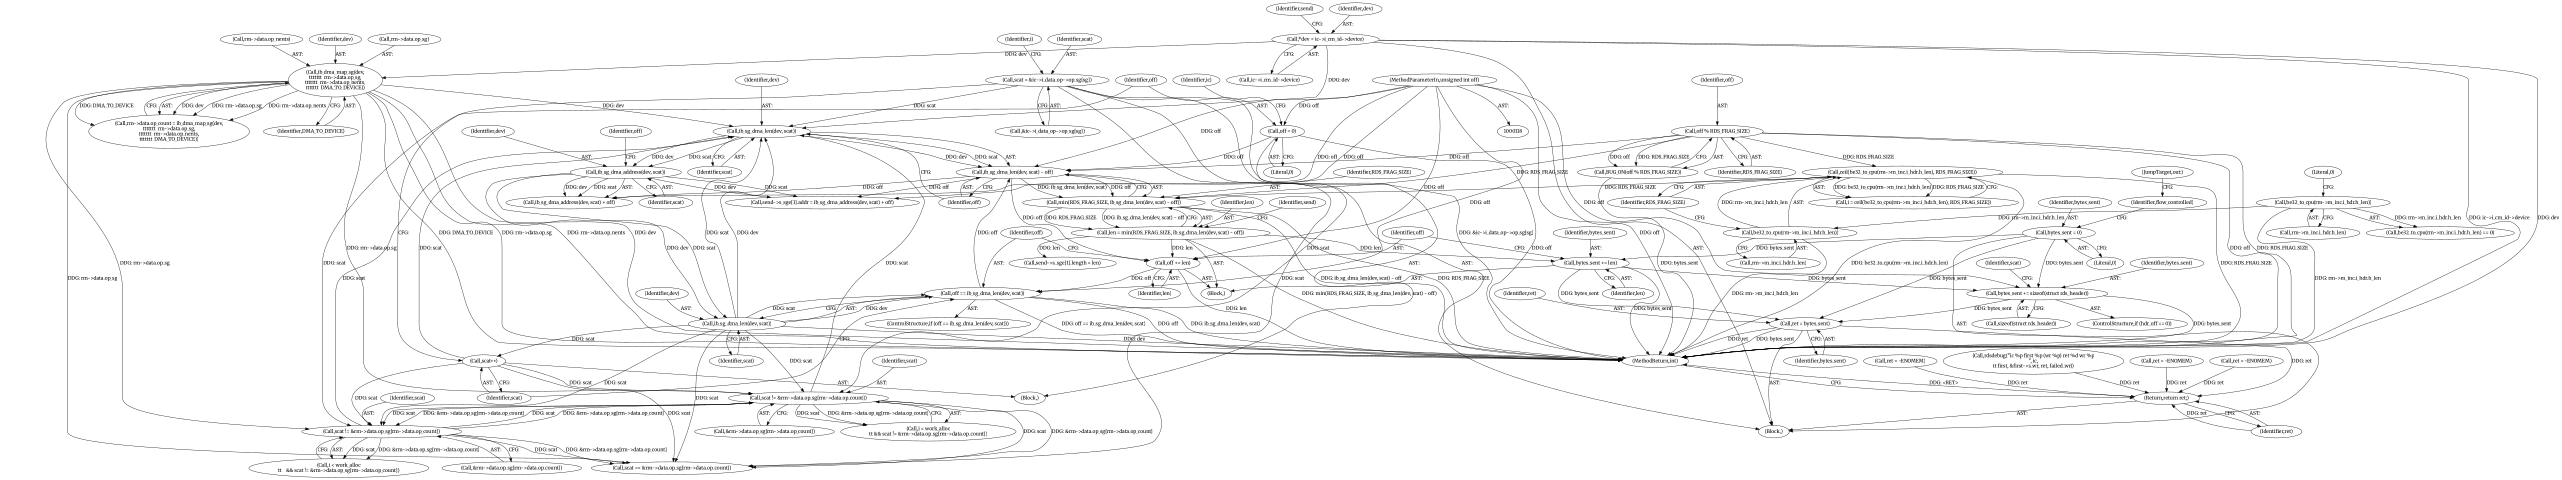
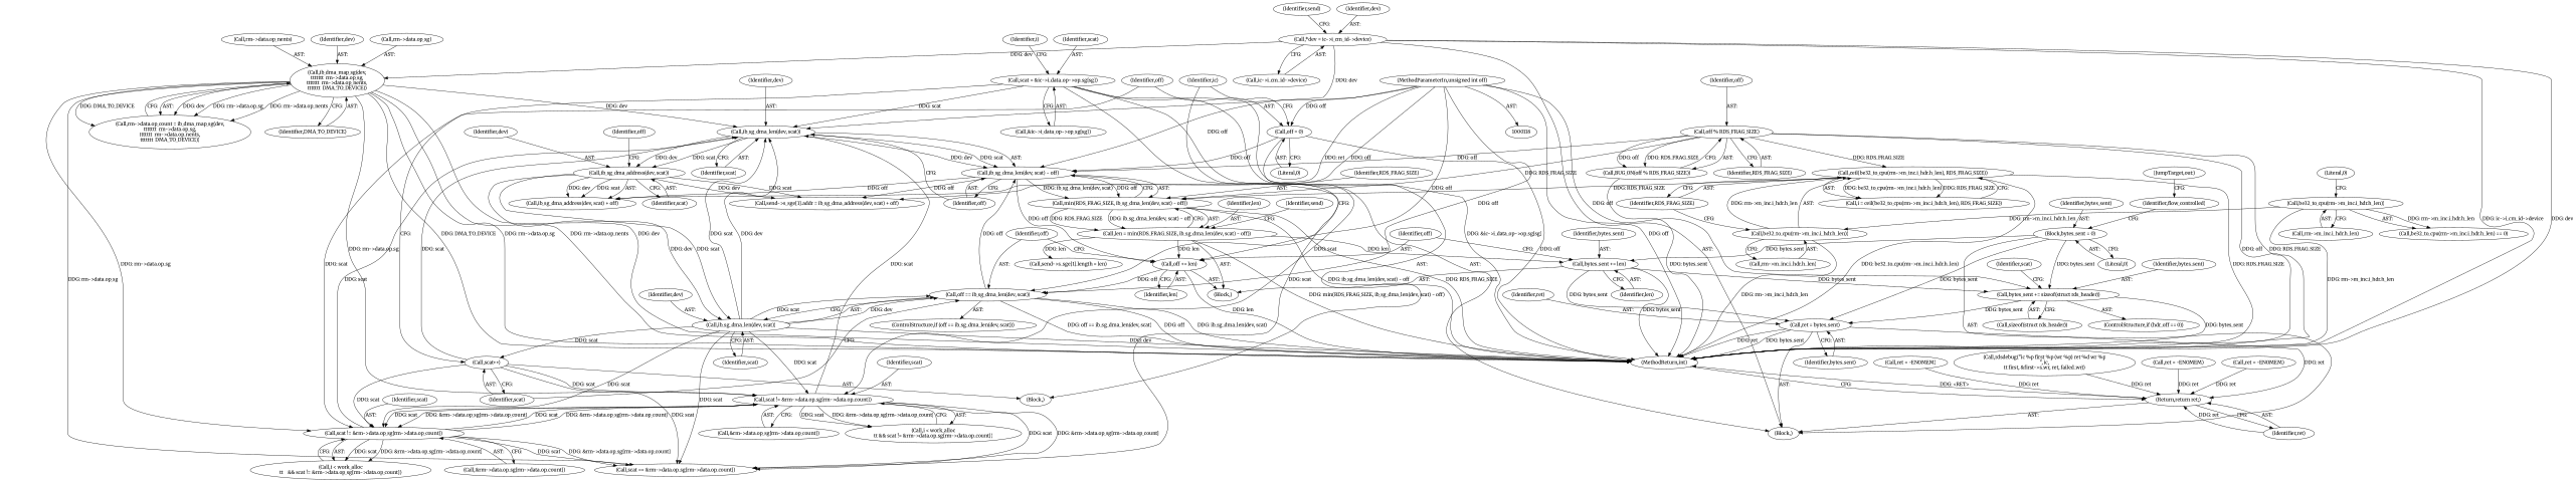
  digraph {
    fontname=Merriweather
    node [fontname=Merriweather]
    edge [fontname=Merriweather]
    n1 [label="(Call,bytes_sent += sizeof(struct rds_header))"]
    n2 [label="(Call,ret = bytes_sent)"]
    n3 [label="(MethodReturn,int)"]
    n4 [label="(Call,sizeof(struct rds_header))"]
    n5 [label="(ControlStructure,if (hdr_off == 0))"]
    n6 [label="(Block,)"]
    n7 [label="(Return,return ret;)"]
    n8 [label="(Identifier,bytes_sent)"]
    n9 [label="(Call,bytes_sent += len)"]
    n10 [label="(Identifier,len)"]
    n11 [label="(Block,)"]
    n12 [label="(Call,len = min(RDS_FRAG_SIZE, ib_sg_dma_len(dev, scat) - off))"]
    n13 [label="(Call,min(RDS_FRAG_SIZE, ib_sg_dma_len(dev, scat) - off))"]
    n14 [label="(Call,off += len)"]
    n15 [label="(Call,send->s_sge[1].length = len)"]
    n16 [label="(Call,ib_sg_dma_len(dev, scat) - off)"]
    n17 [label="(Call,off == ib_sg_dma_len(dev, scat))"]
    n18 [label="(Identifier,len)"]
    n19 [label="(Call,send->s_sge[1].addr = ib_sg_dma_address(dev, scat) + off)"]
    n20 [label="(Call,ib_sg_dma_address(dev, scat) + off)"]
    n21 [label="(Identifier,off)"]
    n22 [label="(Call,ceil(be32_to_cpu(rm->m_inc.i_hdr.h_len), RDS_FRAG_SIZE))"]
    n23 [label="(Call,i = ceil(be32_to_cpu(rm->m_inc.i_hdr.h_len), RDS_FRAG_SIZE))"]
    n24 [label="(Identifier,RDS_FRAG_SIZE)"]
    n25 [label="(Call,be32_to_cpu(rm->m_inc.i_hdr.h_len))"]
    n26 [label="(Call,rm->m_inc.i_hdr.h_len)"]
    n27 [label="(Call,be32_to_cpu(rm->m_inc.i_hdr.h_len))"]
    n28 [label="(Call,rm->m_inc.i_hdr.h_len)"]
    n29 [label="(Call,be32_to_cpu(rm->m_inc.i_hdr.h_len) == 0)"]
    n30 [label="(Call,off % RDS_FRAG_SIZE)"]
    n31 [label="(Call,BUG_ON(off % RDS_FRAG_SIZE))"]
    n32 [label="(Identifier,RDS_FRAG_SIZE)"]
    n33 [label="(MethodParameterIn,unsigned int off)"]
    n34 [label="(Call,off = 0)"]
    1000118
    n36 [label="(Block,)"]
    n37 [label="(Literal,0)"]
    n38 [label="(Call,ib_sg_dma_len(dev, scat))"]
    n39 [label="(ControlStructure,if (off == ib_sg_dma_len(dev, scat)))"]
    n40 [label="(Call,ib_sg_dma_len(dev, scat))"]
    n41 [label="(Call,ib_sg_dma_address(dev, scat))"]
    n42 [label="(Identifier,scat)"]
    n43 [label="(Identifier,scat)"]
    n44 [label="(Call,scat != &rm->data.op_sg[rm->data.op_count])"]
    n45 [label="(Call,scat != &rm->data.op_sg[rm->data.op_count])"]
    n46 [label="(Call,scat++)"]
    n47 [label="(Identifier,scat)"]
    n48 [label="(Call,scat == &rm->data.op_sg[rm->data.op_count])"]
    n49 [label="(Call,i < work_alloc\n\t\t && scat != &rm->data.op_sg[rm->data.op_count])"]
    n50 [label="(Call,&rm->data.op_sg[rm->data.op_count])"]
    n51 [label="(Call,&rm->data.op_sg[rm->data.op_count])"]
    n52 [label="(Call,i < work_alloc\n\t\t    && scat != &rm->data.op_sg[rm->data.op_count])"]
    n53 [label="(Identifier,scat)"]
    n54 [label="(Call,*dev = ic->i_cm_id->device)"]
    n55 [label="(Call,ib_dma_map_sg(dev,\n\t\t\t\t\t\t\t  rm->data.op_sg,\n\t\t\t\t\t\t\t  rm->data.op_nents,\n\t\t\t\t\t\t\t  DMA_TO_DEVICE))"]
    n56 [label="(Call,ic->i_cm_id->device)"]
    n57 [label="(Identifier,DMA_TO_DEVICE)"]
    n58 [label="(Call,rm->data.op_count = ib_dma_map_sg(dev,\n\t\t\t\t\t\t\t  rm->data.op_sg,\n\t\t\t\t\t\t\t  rm->data.op_nents,\n\t\t\t\t\t\t\t  DMA_TO_DEVICE))"]
    n59 [label="(Call,scat = &ic->i_data_op->op_sg[sg])"]
    n60 [label="(Call,&ic->i_data_op->op_sg[sg])"]
-   n61 [label="(Call,bytes_sent = 0)"]
+   n61 [label="(Block,bytes_sent = 0)"]
    n62 [label="(Literal,0)"]
    n63 [label="(Identifier,ret)"]
    n64 [label="(Identifier,send)"]
    n65 [label="(Identifier,dev)"]
    n66 [label="(Identifier,off)"]
    n67 [label="(Identifier,bytes_sent)"]
    n68 [label="(Call,rm->data.op_sg)"]
    n69 [label="(Identifier,off)"]
    n70 [label="(Identifier,scat)"]
    n71 [label="(Identifier,send)"]
    n72 [label="(Identifier,dev)"]
    n73 [label="(JumpTarget,out:)"]
    n74 [label="(Identifier,flow_controlled)"]
    n75 [label="(Identifier,scat)"]
    n76 [label="(Identifier,scat)"]
    n77 [label="(Call,ret = -ENOMEM)"]
    n78 [label="(Call,rm->data.op_nents)"]
    n79 [label="(Identifier,bytes_sent)"]
    n80 [label="(Identifier,off)"]
    n81 [label="(Identifier,off)"]
    n82 [label="(Identifier,RDS_FRAG_SIZE)"]
    n83 [label="(Call,rdsdebug(\"ic %p first %p (wr %p) ret %d wr %p\n\", ic,\n\t\t first, &first->s_wr, ret, failed_wr))"]
    n84 [label="(Literal,0)"]
    n85 [label="(Identifier,dev)"]
    n86 [label="(Identifier,ic)"]
    n87 [label="(Call,ret = -ENOMEM)"]
    n88 [label="(Identifier,dev)"]
    n89 [label="(Identifier,scat)"]
    n90 [label="(Identifier,bytes_sent)"]
    n91 [label="(Call,ret = -ENOMEM)"]
    n92 [label="(Identifier,ret)"]
    n93 [label="(Identifier,i)"]
    n94 [label="(Identifier,len)"]
    n95 [label="(Identifier,off)"]
    n96 [label="(Identifier,dev)"]
    n1 -> n2 [label="DDG: bytes_sent"]
    n1 -> n3 [label="DDG: bytes_sent"]
    n1 -> n4 [label="CFG: "]
    n1 -> n5 [label="AST: "]
    n2 -> n3 [label="DDG: ret"]
    n2 -> n3 [label="DDG: bytes_sent"]
    n2 -> n6 [label="AST: "]
    n2 -> n7 [label="DDG: ret"]
    n2 -> n8 [label="CFG: "]
    n3 -> n7 [label="CFG: "]
    n4 -> n1 [label="AST: "]
    n7 -> n3 [label="DDG: <RET>"]
    n7 -> n6 [label="AST: "]
    n7 -> n63 [label="CFG: "]
    n8 -> n2 [label="AST: "]
    n9 -> n1 [label="DDG: bytes_sent"]
    n9 -> n2 [label="DDG: bytes_sent"]
    n9 -> n3 [label="DDG: bytes_sent"]
    n9 -> n10 [label="CFG: "]
    n9 -> n11 [label="AST: "]
    n10 -> n9 [label="AST: "]
    n12 -> n3 [label="DDG: min(RDS_FRAG_SIZE, ib_sg_dma_len(dev, scat) - off)"]
    n12 -> n9 [label="DDG: len"]
    n12 -> n11 [label="AST: "]
    n12 -> n13 [label="CFG: "]
    n12 -> n14 [label="DDG: len"]
    n12 -> n15 [label="DDG: len"]
    n13 -> n3 [label="DDG: ib_sg_dma_len(dev, scat) - off"]
    n13 -> n3 [label="DDG: RDS_FRAG_SIZE"]
    n13 -> n12 [label="AST: "]
    n13 -> n12 [label="DDG: RDS_FRAG_SIZE"]
    n13 -> n12 [label="DDG: ib_sg_dma_len(dev, scat) - off"]
    n13 -> n16 [label="CFG: "]
    n14 -> n3 [label="DDG: len"]
    n14 -> n11 [label="AST: "]
    n14 -> n17 [label="DDG: off"]
    n14 -> n18 [label="CFG: "]
    n16 -> n13 [label="AST: "]
    n16 -> n13 [label="DDG: ib_sg_dma_len(dev, scat)"]
    n16 -> n13 [label="DDG: off"]
    n16 -> n14 [label="DDG: off"]
    n16 -> n19 [label="DDG: off"]
    n16 -> n20 [label="DDG: off"]
    n16 -> n21 [label="CFG: "]
    n17 -> n3 [label="DDG: off == ib_sg_dma_len(dev, scat)"]
    n17 -> n3 [label="DDG: off"]
    n17 -> n3 [label="DDG: ib_sg_dma_len(dev, scat)"]
    n17 -> n16 [label="DDG: off"]
    n17 -> n38 [label="CFG: "]
    n17 -> n39 [label="AST: "]
    n18 -> n14 [label="AST: "]
    n21 -> n16 [label="AST: "]
    n21 -> n40 [label="CFG: "]
    n22 -> n3 [label="DDG: be32_to_cpu(rm->m_inc.i_hdr.h_len)"]
    n22 -> n3 [label="DDG: RDS_FRAG_SIZE"]
    n22 -> n13 [label="DDG: RDS_FRAG_SIZE"]
    n22 -> n23 [label="AST: "]
    n22 -> n23 [label="DDG: be32_to_cpu(rm->m_inc.i_hdr.h_len)"]
    n22 -> n23 [label="DDG: RDS_FRAG_SIZE"]
    n22 -> n24 [label="CFG: "]
    n23 -> n22 [label="CFG: "]
    n24 -> n22 [label="AST: "]
    n24 -> n25 [label="CFG: "]
    n25 -> n3 [label="DDG: rm->m_inc.i_hdr.h_len"]
    n25 -> n22 [label="AST: "]
    n25 -> n22 [label="DDG: rm->m_inc.i_hdr.h_len"]
    n25 -> n26 [label="CFG: "]
    n26 -> n25 [label="AST: "]
    n27 -> n3 [label="DDG: rm->m_inc.i_hdr.h_len"]
    n27 -> n25 [label="DDG: rm->m_inc.i_hdr.h_len"]
    n27 -> n28 [label="CFG: "]
    n27 -> n29 [label="AST: "]
    n27 -> n29 [label="DDG: rm->m_inc.i_hdr.h_len"]
    n28 -> n27 [label="AST: "]
    n30 -> n3 [label="DDG: off"]
    n30 -> n3 [label="DDG: RDS_FRAG_SIZE"]
    n30 -> n13 [label="DDG: RDS_FRAG_SIZE"]
    n30 -> n16 [label="DDG: off"]
    n30 -> n22 [label="DDG: RDS_FRAG_SIZE"]
    n30 -> n31 [label="AST: "]
    n30 -> n31 [label="DDG: off"]
    n30 -> n31 [label="DDG: RDS_FRAG_SIZE"]
    n30 -> n32 [label="CFG: "]
    n31 -> n3 [label="DDG: bytes_sent"]
    n31 -> n30 [label="CFG: "]
    n32 -> n30 [label="AST: "]
    n33 -> n1 [label="DDG: off"]
    n33 -> n3 [label="DDG: off"]
    n33 -> n14 [label="DDG: off"]
    n33 -> n16 [label="DDG: off"]
    n33 -> n17 [label="DDG: off"]
    n33 -> n19 [label="DDG: off"]
-   n33 -> n20 [label="DDG: off"]
+   n33 -> n20 [label="DDG: ret"]
    n33 -> n34 [label="DDG: off"]
    n33 -> 1000118 [label="AST: "]
    n34 -> n3 [label="DDG: off"]
    n34 -> n16 [label="DDG: off"]
    n34 -> n36 [label="AST: "]
    n34 -> n37 [label="CFG: "]
    n37 -> n34 [label="AST: "]
    n38 -> n3 [label="DDG: dev"]
    n38 -> n17 [label="AST: "]
    n38 -> n17 [label="DDG: dev"]
    n38 -> n17 [label="DDG: scat"]
    n38 -> n40 [label="DDG: dev"]
    n38 -> n40 [label="DDG: scat"]
    n38 -> n44 [label="DDG: scat"]
    n38 -> n45 [label="DDG: scat"]
    n38 -> n46 [label="DDG: scat"]
    n38 -> n47 [label="CFG: "]
    n38 -> n48 [label="DDG: scat"]
    n40 -> n16 [label="AST: "]
    n40 -> n16 [label="DDG: dev"]
    n40 -> n16 [label="DDG: scat"]
    n40 -> n41 [label="DDG: dev"]
    n40 -> n41 [label="DDG: scat"]
    n40 -> n42 [label="CFG: "]
    n41 -> n19 [label="DDG: dev"]
    n41 -> n19 [label="DDG: scat"]
    n41 -> n20 [label="AST: "]
    n41 -> n20 [label="DDG: dev"]
    n41 -> n20 [label="DDG: scat"]
    n41 -> n38 [label="DDG: dev"]
    n41 -> n38 [label="DDG: scat"]
    n41 -> n43 [label="CFG: "]
    n42 -> n40 [label="AST: "]
    n43 -> n41 [label="AST: "]
    n44 -> n40 [label="DDG: scat"]
    n44 -> n45 [label="DDG: scat"]
    n44 -> n45 [label="DDG: &rm->data.op_sg[rm->data.op_count]"]
    n44 -> n48 [label="DDG: scat"]
    n44 -> n48 [label="DDG: &rm->data.op_sg[rm->data.op_count]"]
    n44 -> n49 [label="AST: "]
    n44 -> n49 [label="DDG: scat"]
    n44 -> n49 [label="DDG: &rm->data.op_sg[rm->data.op_count]"]
    n44 -> n50 [label="CFG: "]
    n45 -> n40 [label="DDG: scat"]
    n45 -> n44 [label="DDG: scat"]
    n45 -> n44 [label="DDG: &rm->data.op_sg[rm->data.op_count]"]
    n45 -> n48 [label="DDG: scat"]
    n45 -> n48 [label="DDG: &rm->data.op_sg[rm->data.op_count]"]
    n45 -> n51 [label="CFG: "]
    n45 -> n52 [label="AST: "]
    n45 -> n52 [label="DDG: scat"]
    n45 -> n52 [label="DDG: &rm->data.op_sg[rm->data.op_count]"]
    n46 -> n36 [label="AST: "]
    n46 -> n40 [label="DDG: scat"]
    n46 -> n44 [label="DDG: scat"]
    n46 -> n45 [label="DDG: scat"]
    n46 -> n48 [label="DDG: scat"]
    n46 -> n53 [label="CFG: "]
    n47 -> n38 [label="AST: "]
    n49 -> n44 [label="CFG: "]
    n50 -> n44 [label="AST: "]
    n51 -> n45 [label="AST: "]
    n52 -> n45 [label="CFG: "]
    n53 -> n17 [label="CFG: "]
    n53 -> n46 [label="AST: "]
    n54 -> n3 [label="DDG: ic->i_cm_id->device"]
    n54 -> n3 [label="DDG: dev"]
    n54 -> n6 [label="AST: "]
    n54 -> n40 [label="DDG: dev"]
    n54 -> n55 [label="DDG: dev"]
    n54 -> n56 [label="CFG: "]
    n55 -> n3 [label="DDG: DMA_TO_DEVICE"]
    n55 -> n3 [label="DDG: rm->data.op_sg"]
    n55 -> n3 [label="DDG: rm->data.op_nents"]
    n55 -> n3 [label="DDG: dev"]
    n55 -> n40 [label="DDG: dev"]
    n55 -> n44 [label="DDG: rm->data.op_sg"]
    n55 -> n45 [label="DDG: rm->data.op_sg"]
    n55 -> n48 [label="DDG: rm->data.op_sg"]
    n55 -> n57 [label="CFG: "]
    n55 -> n58 [label="AST: "]
    n55 -> n58 [label="DDG: dev"]
    n55 -> n58 [label="DDG: rm->data.op_sg"]
    n55 -> n58 [label="DDG: rm->data.op_nents"]
    n55 -> n58 [label="DDG: DMA_TO_DEVICE"]
    n56 -> n54 [label="AST: "]
    n57 -> n55 [label="AST: "]
    n58 -> n55 [label="CFG: "]
    n59 -> n3 [label="DDG: &ic->i_data_op->op_sg[sg]"]
    n59 -> n6 [label="AST: "]
    n59 -> n40 [label="DDG: scat"]
    n59 -> n44 [label="DDG: scat"]
    n59 -> n45 [label="DDG: scat"]
    n59 -> n48 [label="DDG: scat"]
    n59 -> n60 [label="CFG: "]
    n60 -> n59 [label="AST: "]
    n61 -> n1 [label="DDG: bytes_sent"]
    n61 -> n2 [label="DDG: bytes_sent"]
    n61 -> n6 [label="AST: "]
    n61 -> n9 [label="DDG: bytes_sent"]
    n61 -> n62 [label="CFG: "]
    n62 -> n61 [label="AST: "]
    n63 -> n7 [label="AST: "]
    n63 -> n7 [label="DDG: ret"]
    n64 -> n54 [label="CFG: "]
    n65 -> n54 [label="AST: "]
    n66 -> n41 [label="CFG: "]
    n67 -> n1 [label="AST: "]
    n68 -> n55 [label="AST: "]
    n69 -> n34 [label="AST: "]
    n69 -> n46 [label="CFG: "]
    n70 -> n1 [label="CFG: "]
    n71 -> n12 [label="CFG: "]
    n72 -> n38 [label="AST: "]
    n73 -> n74 [label="CFG: "]
    n74 -> n61 [label="CFG: "]
    n75 -> n45 [label="AST: "]
    n76 -> n59 [label="AST: "]
    n77 -> n7 [label="DDG: ret"]
    n78 -> n55 [label="AST: "]
    n79 -> n61 [label="AST: "]
    n80 -> n9 [label="CFG: "]
    n80 -> n14 [label="AST: "]
    n81 -> n14 [label="CFG: "]
    n81 -> n17 [label="AST: "]
    n82 -> n13 [label="AST: "]
    n83 -> n7 [label="DDG: ret"]
    n84 -> n27 [label="CFG: "]
    n85 -> n40 [label="AST: "]
+   n86 -> n17 [label="CFG: "]
    n86 -> n34 [label="CFG: "]
    n87 -> n7 [label="DDG: ret"]
    n88 -> n55 [label="AST: "]
    n89 -> n44 [label="AST: "]
    n90 -> n9 [label="AST: "]
    n91 -> n7 [label="DDG: ret"]
    n92 -> n2 [label="AST: "]
    n93 -> n59 [label="CFG: "]
    n94 -> n12 [label="AST: "]
    n95 -> n30 [label="AST: "]
    n96 -> n41 [label="AST: "]
  }
